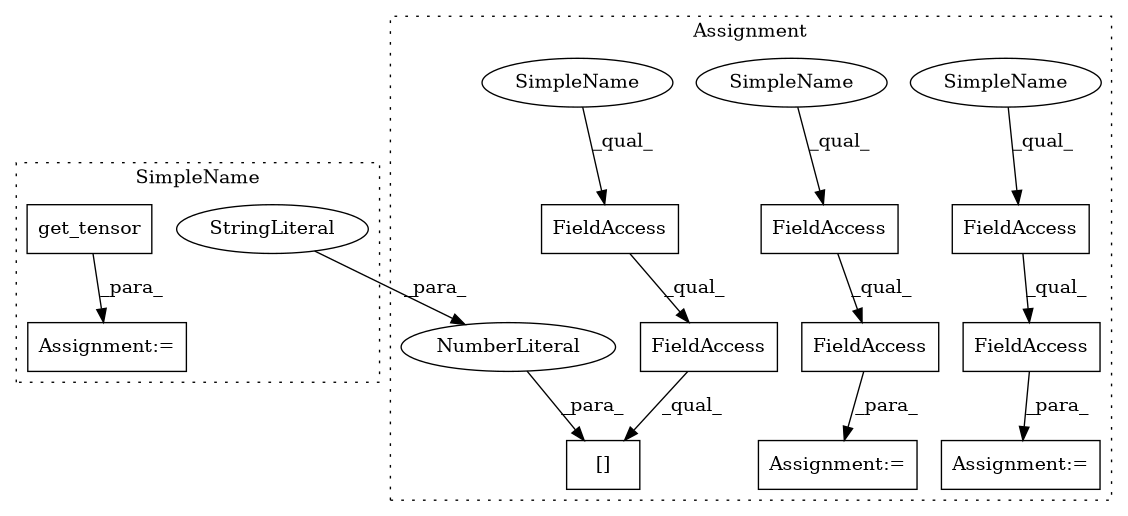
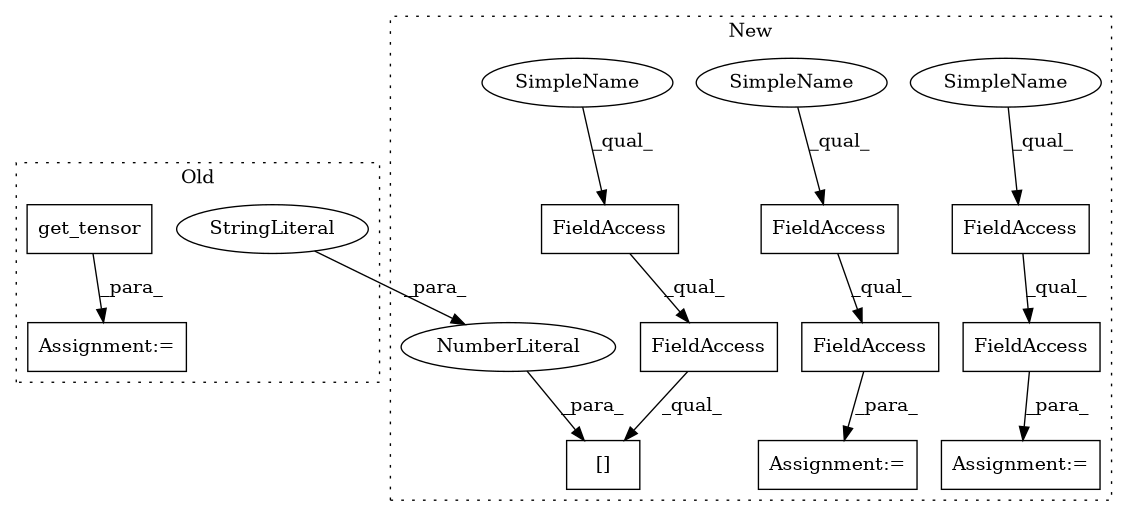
  digraph {
    node [a=22 l=1 s=1737 shape=box]
    n1 [a=32 l="11,1" label=get_tensor s="1764,1778"]
    n2 [a=7 label="Assignment:=" s=1763]
    n3 [a=45 l=3 label=StringLiteral s=1775 shape=ellipse]
    n4 [a=2 l="12,1" label="[]" s="1737,1750"]
    n5 [a=34 label=NumberLiteral s=1749 shape=ellipse]
    n6 [l=11 label=FieldAccess]
    n7 [l=9 label=FieldAccess]
    n8 [l=9 label=FieldAccess s=1782]
    n9 [l=11 label=FieldAccess s=1782]
    n10 [l=9 label=FieldAccess s=1829]
    n11 [l=19 label=FieldAccess s=1829]
    n12 [a=7 label="Assignment:=" s=1828]
    n13 [a=7 label="Assignment:=" s=1781]
    n14 [a=42 l=3 label=SimpleName shape=ellipse]
    n15 [a=42 l=3 label=SimpleName s=1829 shape=ellipse]
    n16 [a=42 l=3 label=SimpleName s=1782 shape=ellipse]
    subgraph cluster_1 {
-     label=SimpleName
+     label=Old
      style=dotted
      n1
      n2
      n3
    }
    subgraph cluster_2 {
-     label=Assignment
+     label=New
      style=dotted
      n4
      n5
      n6
      n7
      n8
      n9
      n10
      n11
      n12
      n13
      n14
      n15
      n16
    }
    n1 -> n2 [label=_para_]
    n3 -> n5 [label=_para_]
    n5 -> n4 [label=_para_]
    n6 -> n4 [label=_qual_]
    n7 -> n6 [label=_qual_]
    n8 -> n9 [label=_qual_]
    n9 -> n13 [label=_para_]
    n10 -> n11 [label=_qual_]
    n11 -> n12 [label=_para_]
    n14 -> n7 [label=_qual_]
    n15 -> n10 [label=_qual_]
    n16 -> n8 [label=_qual_]
  }
